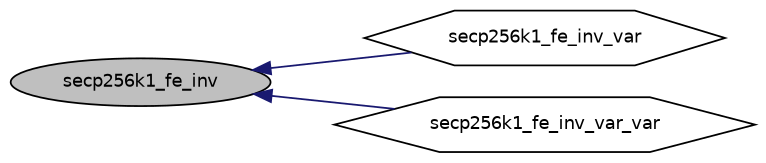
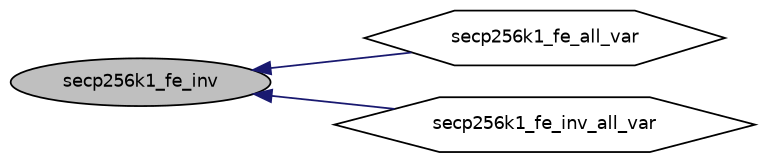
  digraph {
    rankdir=LR
    node [color=black fillcolor=white fontname=Helvetica fontsize=10 shape=hexagon style=filled]
    edge [color=midnightblue dir=back fontname=Helvetica fontsize=10 labelfontname=Helvetica labelfontsize=10 style=solid]
    n1 [fillcolor=grey75 fontcolor=black height=0.2 label=secp256k1_fe_inv shape=ellipse width=0.4]
-   n2 [height=0.2 label=secp256k1_fe_inv_var width=0.4]
-   n3 [height=0.2 label=secp256k1_fe_inv_var_var width=0.4]
+   n2 [height=0.2 label=secp256k1_fe_all_var width=0.4]
+   n3 [height=0.2 label=secp256k1_fe_inv_all_var width=0.4]
    n1 -> n2
    n1 -> n3
  }
